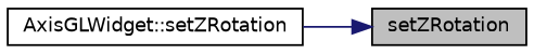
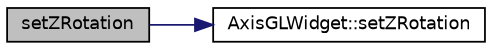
  digraph {
    rankdir=LR
    node [color=black fontname=Helvetica fontsize=10 shape=record style=filled]
    n1 [fillcolor=grey75 fontcolor=black height=0.2 label=setZRotation width=0.4]
    n2 [fillcolor=white height=0.2 label="AxisGLWidget::setZRotation" width=0.4]
-   n2 -> n1 [color=midnightblue fontname=Helvetica fontsize=10 labelfontname=Helvetica labelfontsize=10 style=solid]
+   n1 -> n2 [color=midnightblue fontname=Helvetica fontsize=10 labelfontname=Helvetica labelfontsize=10 style=solid]
  }
